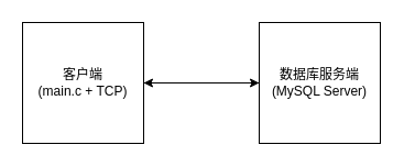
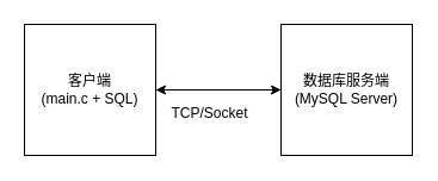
  <mxCell id="0" />
  <mxCell id="1" parent="0" />
  <mxCell id="2" value="" style="edgeStyle=none;rounded=0;orthogonalLoop=1;jettySize=auto;html=1;" edge="1" parent="1" source="3" target="5"><mxGeometry relative="1" as="geometry" /></mxCell>
- <mxCell id="3" value="客户端&lt;div&gt;(main.c + TCP)&lt;/div&gt;" style="whiteSpace=wrap;html=1;aspect=fixed;" vertex="1" parent="1"><mxGeometry x="20" y="20" width="110" height="110" as="geometry" /></mxCell>
+ <mxCell id="3" value="客户端&lt;div&gt;(main.c + SQL)&lt;/div&gt;" style="whiteSpace=wrap;html=1;aspect=fixed;" vertex="1" parent="1"><mxGeometry x="20" y="20" width="110" height="110" as="geometry" /></mxCell>
  <mxCell id="4" value="" style="edgeStyle=none;rounded=0;orthogonalLoop=1;jettySize=auto;html=1;" edge="1" parent="1" source="5" target="3"><mxGeometry relative="1" as="geometry" /></mxCell>
  <mxCell id="5" value="数据库服务端&lt;div&gt;(MySQL Server)&lt;/div&gt;" style="whiteSpace=wrap;html=1;aspect=fixed;" vertex="1" parent="1"><mxGeometry x="235" y="20" width="110" height="110" as="geometry" /></mxCell>
+ <mxCell id="6" value="TCP/Socket" style="text;html=1;align=center;verticalAlign=middle;resizable=0;points=[];autosize=1;strokeColor=none;fillColor=none;" vertex="1" parent="1"><mxGeometry x="130" y="80" width="90" height="30" as="geometry" /></mxCell>
